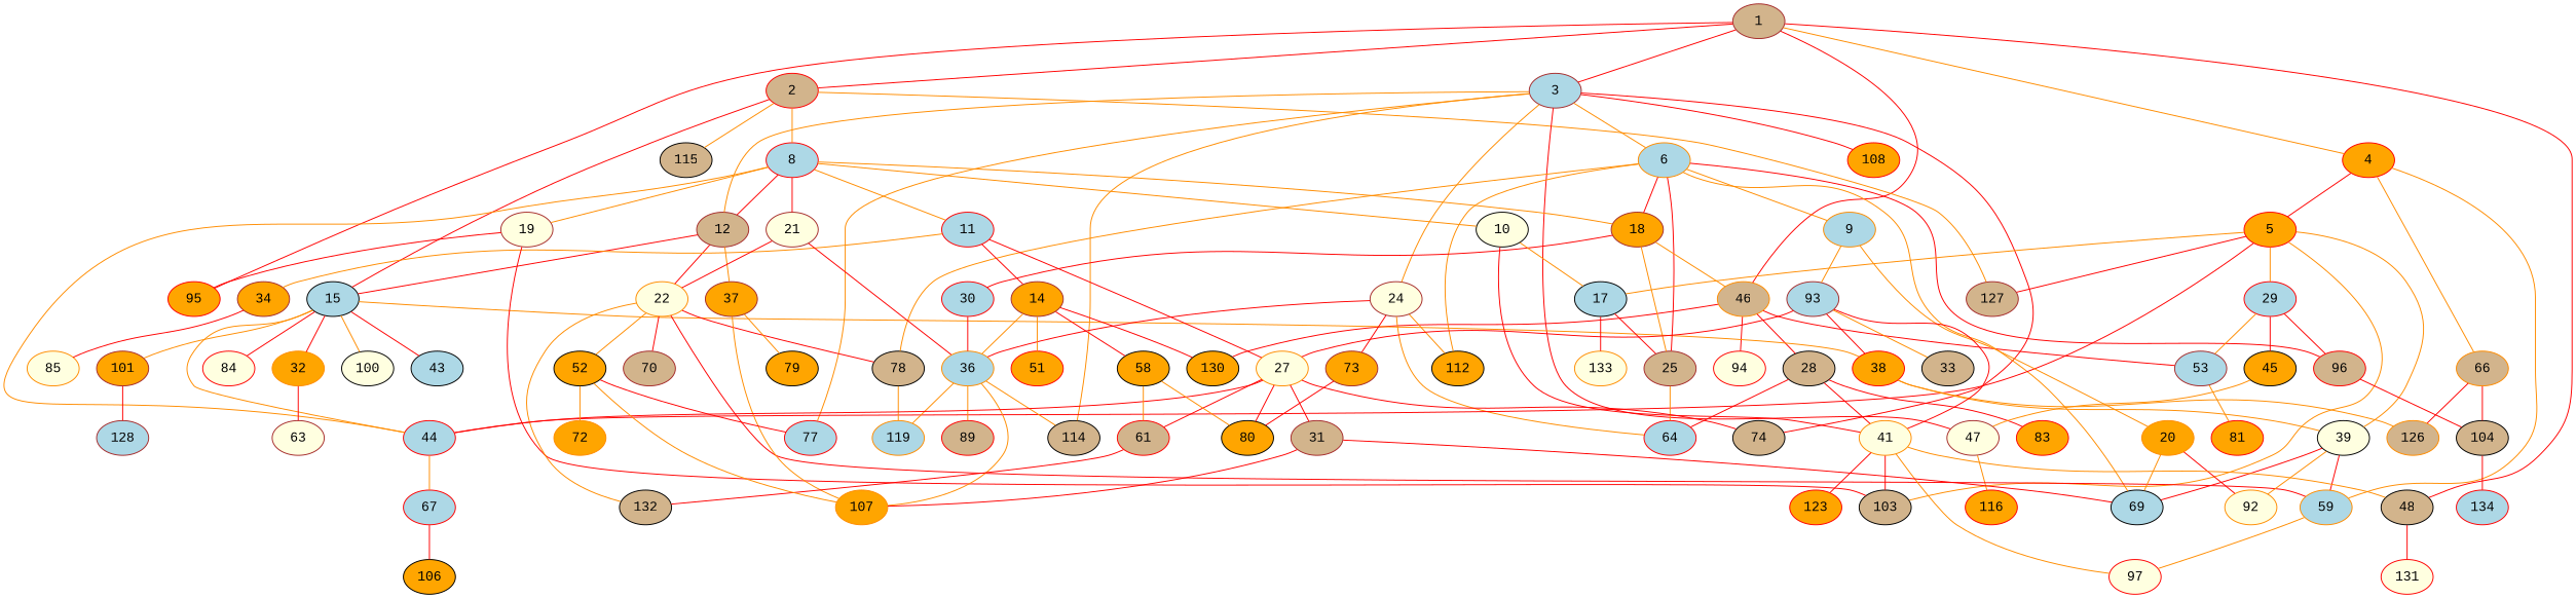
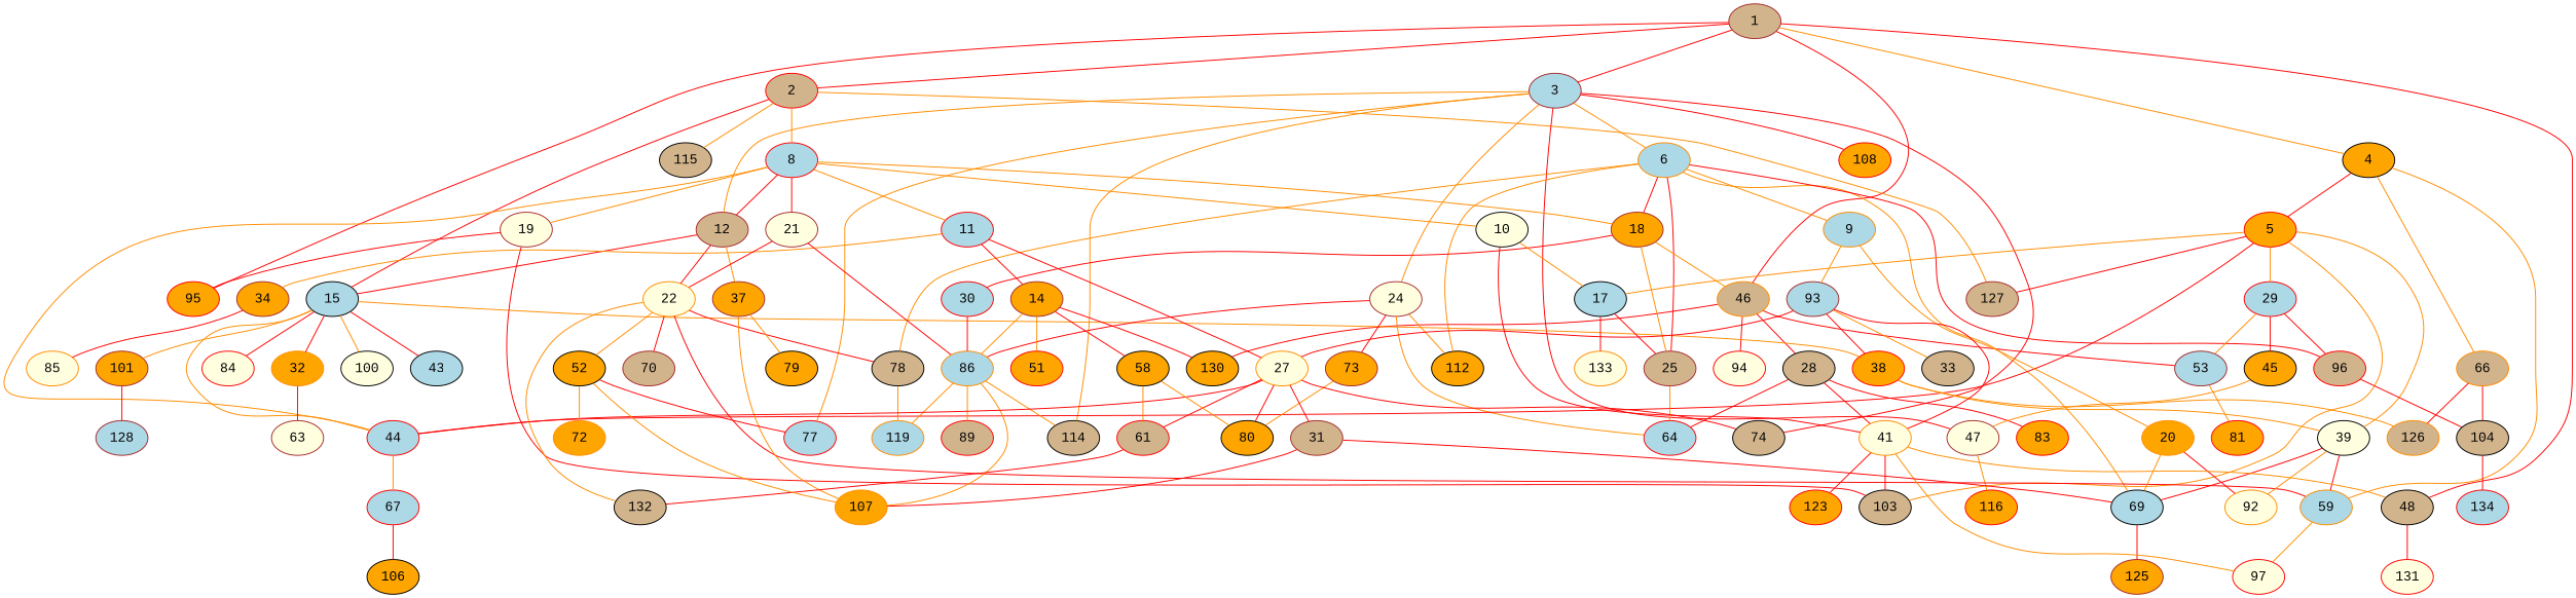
  graph {
    fontname="Liberation Mono"
    node [color=red fillcolor=orange fontname="Liberation Mono" style=filled]
    edge [color=red fontname="Liberation Mono"]
    1 [color=brown fillcolor=tan super="+54"]
    2 [fillcolor=tan super="+7"]
    3 [color=brown fillcolor=lightblue super="+23"]
-   4 [super="+49"]
+   4 [color=black super="+49"]
    n5 [color=darkorange fillcolor=tan label=46 super="+68"]
    48 [color=black fillcolor=tan super="+90"]
    95 [super="+109"]
    8 [fillcolor=lightblue super="+113"]
    15 [color=black fillcolor=lightblue super="+75"]
    115 [color=black fillcolor=tan]
    127 [color=brown fillcolor=tan]
    6 [color=darkorange fillcolor=lightblue super="+111"]
    12 [color=brown fillcolor=tan super="+71"]
    24 [color=brown fillcolor=lightyellow super="+35"]
    47 [color=brown fillcolor=lightyellow super="+110"]
    74 [color=black fillcolor=tan]
    77 [fillcolor=lightblue]
    108
    114 [color=black fillcolor=tan]
    5 [super="+88"]
    59 [color=darkorange fillcolor=lightblue super="+87"]
    66 [color=darkorange fillcolor=tan]
    130 [color=black]
    28 [color=black fillcolor=tan]
    53 [color=brown fillcolor=lightblue]
    94 [fillcolor=lightyellow]
    131 [fillcolor=lightyellow]
    44 [fillcolor=lightblue super="+50"]
    18 [color=brown]
    10 [color=black fillcolor=lightyellow]
    11 [fillcolor=lightblue]
    19 [color=brown fillcolor=lightyellow]
    21 [color=brown fillcolor=lightyellow super="+60"]
    38 [super="+98"]
    32 [color=darkorange super="+62"]
    43 [color=black fillcolor=lightblue]
    84 [fillcolor=lightyellow super="+86"]
    100 [color=black fillcolor=lightyellow]
    101 [color=brown super="+105"]
    9 [color=darkorange fillcolor=lightblue super="+16"]
    25 [color=brown fillcolor=tan super="+40"]
    69 [color=black fillcolor=lightblue super="+102"]
    78 [color=black fillcolor=tan]
    96 [fillcolor=tan super="+124"]
    112 [color=black]
    22 [color=darkorange fillcolor=lightyellow super="+118"]
    37 [color=brown super="+42"]
-   36 [color=darkorange fillcolor=lightblue super="+57"]
+   36 [color=darkorange fillcolor=lightblue super="+57" label=86]
    64 [fillcolor=lightblue super="+93"]
    73 [color=brown]
    116
    17 [color=black fillcolor=lightblue super="+120"]
    29 [fillcolor=lightblue super="+55"]
    39 [color=black fillcolor=lightyellow super="+76"]
    103 [color=black fillcolor=tan]
    97 [fillcolor=lightyellow]
    126 [color=darkorange fillcolor=tan]
    104 [color=black fillcolor=tan super="+117"]
    133 [color=darkorange fillcolor=lightyellow]
    45 [color=black]
    92 [color=darkorange fillcolor=lightyellow]
    67 [fillcolor=lightblue super="+82"]
    n63 [color=brown fillcolor=lightblue label=93 super="+129"]
    20 [color=darkorange super="+121"]
    30 [fillcolor=lightblue]
+   125 [color=brown]
    119 [color=darkorange fillcolor=lightblue]
    41 [color=darkorange fillcolor=lightyellow super="+91"]
    14 [color=brown super="+56"]
    27 [color=darkorange fillcolor=lightyellow super="+122"]
    34 [color=brown]
    33 [color=black fillcolor=tan]
    123
    51
    58 [color=black]
    31 [color=brown fillcolor=tan super="+46"]
    61 [fillcolor=tan super="+99"]
    80 [color=black]
    85 [color=darkorange fillcolor=lightyellow]
    52 [color=black super="+65"]
    70 [color=brown fillcolor=tan]
    132 [color=black fillcolor=tan]
    107 [color=darkorange]
    79 [color=black]
    89 [fillcolor=tan]
    63 [color=brown fillcolor=lightyellow]
    128 [color=brown fillcolor=lightblue]
    72 [color=darkorange]
    83
    81
    106 [color=black]
    134 [fillcolor=lightblue]
    1 -- 2
    1 -- 3
    1 -- 4 [color=darkorange]
    1 -- n5
    1 -- 48
    1 -- 95
    2 -- 8 [color=darkorange]
    2 -- 15
    2 -- 115 [color=darkorange]
    2 -- 127 [color=darkorange]
    3 -- 6 [color=darkorange]
    3 -- 12 [color=darkorange]
    3 -- 24 [color=darkorange]
    3 -- 47
    3 -- 74
    3 -- 77 [color=darkorange]
    3 -- 108
    3 -- 114 [color=darkorange]
    4 -- 5
    4 -- 59 [color=darkorange]
    4 -- 66 [color=darkorange]
    n5 -- 130
    n5 -- 28
    n5 -- 53
    n5 -- 94
    48 -- 131
    8 -- 12
    8 -- 44 [color=darkorange]
    8 -- 18 [color=darkorange]
    8 -- 10 [color=darkorange]
    8 -- 11 [color=darkorange]
    8 -- 19 [color=darkorange]
    8 -- 21
    15 -- 44 [color=darkorange]
    15 -- 38 [color=darkorange]
    15 -- 32
    15 -- 43
    15 -- 84
    15 -- 100 [color=darkorange]
    15 -- 101 [color=darkorange]
    6 -- 18
    6 -- 9 [color=darkorange]
    6 -- 25
    6 -- 69 [color=darkorange]
    6 -- 78 [color=darkorange]
    6 -- 96
    6 -- 112 [color=darkorange]
    12 -- 15
    12 -- 22
    12 -- 37 [color=darkorange]
    24 -- 112 [color=darkorange]
    24 -- 36
    24 -- 64 [color=darkorange]
    24 -- 73
    47 -- 116 [color=darkorange]
    5 -- 127
    5 -- 44
    5 -- 17 [color=darkorange]
    5 -- 29 [color=darkorange]
    5 -- 39 [color=darkorange]
    5 -- 103 [color=darkorange]
    59 -- 97 [color=darkorange]
    66 -- 126
    66 -- 104
    28 -- 64
    28 -- 41
    28 -- 83
    53 -- 81 [color=darkorange]
    44 -- 67 [color=darkorange]
    18 -- n5 [color=darkorange]
    18 -- 25 [color=darkorange]
    18 -- 30
    10 -- 17 [color=darkorange]
    10 -- 41
    11 -- 14
    11 -- 27
    11 -- 34 [color=darkorange]
    19 -- 95
    19 -- 103
    21 -- 22
    21 -- 36
    38 -- 39 [color=darkorange]
    38 -- 126 [color=darkorange]
    32 -- 63
    101 -- 128
    9 -- n63 [color=darkorange]
    9 -- 20 [color=darkorange]
    25 -- 64 [color=darkorange]
+   69 -- 125
    78 -- 119 [color=darkorange]
    96 -- 104
    22 -- 59
    22 -- 78
    22 -- 52 [color=darkorange]
    22 -- 70
    22 -- 132 [color=darkorange]
    37 -- 107 [color=darkorange]
    37 -- 79 [color=darkorange]
    36 -- 114 [color=darkorange]
    36 -- 119 [color=darkorange]
    36 -- 107 [color=darkorange]
    36 -- 89 [color=darkorange]
-   73 -- 80
+   73 -- 80 [color=darkorange]
    17 -- 25
    17 -- 133
    29 -- 53 [color=darkorange]
    29 -- 96
    29 -- 45
    39 -- 59
    39 -- 69
    39 -- 92 [color=darkorange]
    104 -- 134
    45 -- 47 [color=darkorange]
    67 -- 106
    n63 -- 38
    n63 -- 41
    n63 -- 27
    n63 -- 33 [color=darkorange]
    20 -- 69 [color=darkorange]
    20 -- 92
    30 -- 36
    41 -- 48 [color=darkorange]
    41 -- 103
    41 -- 97 [color=darkorange]
    41 -- 123
    14 -- 130
    14 -- 36 [color=darkorange]
    14 -- 51 [color=darkorange]
    14 -- 58
    27 -- 74
    27 -- 44
    27 -- 31
    27 -- 61
    27 -- 80
    34 -- 85
    58 -- 61 [color=darkorange]
    58 -- 80 [color=darkorange]
    31 -- 69
    31 -- 107
    61 -- 132
    52 -- 77
    52 -- 107 [color=darkorange]
    52 -- 72 [color=darkorange]
  }
